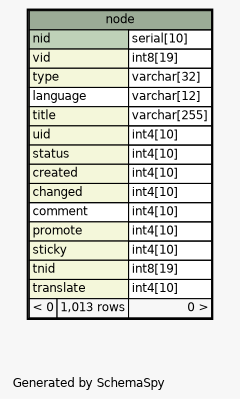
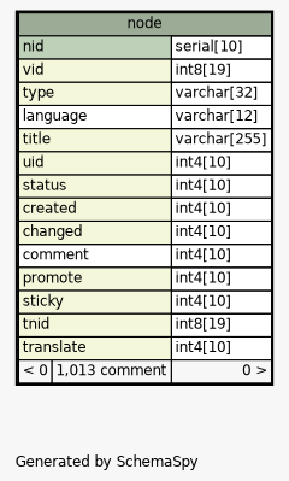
  digraph {
    bgcolor="#f7f7f7"
    fontname=Helvetica
    fontsize=11
    label="\nGenerated by SchemaSpy"
    labeljust=l
    nodesep=0.18
    rankdir=RL
    ranksep=0.46
-   n1 [fontname=Helvetica fontsize=11 label=<     <TABLE BORDER="2" CELLBORDER="1" CELLSPACING="0" BGCOLOR="#ffffff">       <TR><TD COLSPAN="3" BGCOLOR="#9bab96" ALIGN="CENTER">node</TD></TR>       <TR><TD PORT="nid" COLSPAN="2" BGCOLOR="#bed1b8" ALIGN="LEFT">nid</TD><TD PORT="nid.type" ALIGN="LEFT">serial[10]</TD></TR>       <TR><TD PORT="vid" COLSPAN="2" BGCOLOR="#f4f7da" ALIGN="LEFT">vid</TD><TD PORT="vid.type" ALIGN="LEFT">int8[19]</TD></TR>       <TR><TD PORT="type" COLSPAN="2" BGCOLOR="#f4f7da" ALIGN="LEFT">type</TD><TD PORT="type.type" ALIGN="LEFT">varchar[32]</TD></TR>       <TR><TD PORT="language" COLSPAN="2" ALIGN="LEFT">language</TD><TD PORT="language.type" ALIGN="LEFT">varchar[12]</TD></TR>       <TR><TD PORT="title" COLSPAN="2" BGCOLOR="#f4f7da" ALIGN="LEFT">title</TD><TD PORT="title.type" ALIGN="LEFT">varchar[255]</TD></TR>       <TR><TD PORT="uid" COLSPAN="2" BGCOLOR="#f4f7da" ALIGN="LEFT">uid</TD><TD PORT="uid.type" ALIGN="LEFT">int4[10]</TD></TR>       <TR><TD PORT="status" COLSPAN="2" BGCOLOR="#f4f7da" ALIGN="LEFT">status</TD><TD PORT="status.type" ALIGN="LEFT">int4[10]</TD></TR>       <TR><TD PORT="created" COLSPAN="2" BGCOLOR="#f4f7da" ALIGN="LEFT">created</TD><TD PORT="created.type" ALIGN="LEFT">int4[10]</TD></TR>       <TR><TD PORT="changed" COLSPAN="2" BGCOLOR="#f4f7da" ALIGN="LEFT">changed</TD><TD PORT="changed.type" ALIGN="LEFT">int4[10]</TD></TR>       <TR><TD PORT="comment" COLSPAN="2" ALIGN="LEFT">comment</TD><TD PORT="comment.type" ALIGN="LEFT">int4[10]</TD></TR>       <TR><TD PORT="promote" COLSPAN="2" BGCOLOR="#f4f7da" ALIGN="LEFT">promote</TD><TD PORT="promote.type" ALIGN="LEFT">int4[10]</TD></TR>       <TR><TD PORT="sticky" COLSPAN="2" BGCOLOR="#f4f7da" ALIGN="LEFT">sticky</TD><TD PORT="sticky.type" ALIGN="LEFT">int4[10]</TD></TR>       <TR><TD PORT="tnid" COLSPAN="2" BGCOLOR="#f4f7da" ALIGN="LEFT">tnid</TD><TD PORT="tnid.type" ALIGN="LEFT">int8[19]</TD></TR>       <TR><TD PORT="translate" COLSPAN="2" BGCOLOR="#f4f7da" ALIGN="LEFT">translate</TD><TD PORT="translate.type" ALIGN="LEFT">int4[10]</TD></TR>       <TR><TD ALIGN="LEFT" BGCOLOR="#f7f7f7">&lt; 0</TD><TD ALIGN="RIGHT" BGCOLOR="#f7f7f7">1,013 rows</TD><TD ALIGN="RIGHT" BGCOLOR="#f7f7f7">0 &gt;</TD></TR>     </TABLE>> shape=plaintext]
+   n1 [fontname=Helvetica fontsize=11 label=<     <TABLE BORDER="2" CELLBORDER="1" CELLSPACING="0" BGCOLOR="#ffffff">       <TR><TD COLSPAN="3" BGCOLOR="#9bab96" ALIGN="CENTER">node</TD></TR>       <TR><TD PORT="nid" COLSPAN="2" BGCOLOR="#bed1b8" ALIGN="LEFT">nid</TD><TD PORT="nid.type" ALIGN="LEFT">serial[10]</TD></TR>       <TR><TD PORT="vid" COLSPAN="2" BGCOLOR="#f4f7da" ALIGN="LEFT">vid</TD><TD PORT="vid.type" ALIGN="LEFT">int8[19]</TD></TR>       <TR><TD PORT="type" COLSPAN="2" BGCOLOR="#f4f7da" ALIGN="LEFT">type</TD><TD PORT="type.type" ALIGN="LEFT">varchar[32]</TD></TR>       <TR><TD PORT="language" COLSPAN="2" ALIGN="LEFT">language</TD><TD PORT="language.type" ALIGN="LEFT">varchar[12]</TD></TR>       <TR><TD PORT="title" COLSPAN="2" BGCOLOR="#f4f7da" ALIGN="LEFT">title</TD><TD PORT="title.type" ALIGN="LEFT">varchar[255]</TD></TR>       <TR><TD PORT="uid" COLSPAN="2" BGCOLOR="#f4f7da" ALIGN="LEFT">uid</TD><TD PORT="uid.type" ALIGN="LEFT">int4[10]</TD></TR>       <TR><TD PORT="status" COLSPAN="2" BGCOLOR="#f4f7da" ALIGN="LEFT">status</TD><TD PORT="status.type" ALIGN="LEFT">int4[10]</TD></TR>       <TR><TD PORT="created" COLSPAN="2" BGCOLOR="#f4f7da" ALIGN="LEFT">created</TD><TD PORT="created.type" ALIGN="LEFT">int4[10]</TD></TR>       <TR><TD PORT="changed" COLSPAN="2" BGCOLOR="#f4f7da" ALIGN="LEFT">changed</TD><TD PORT="changed.type" ALIGN="LEFT">int4[10]</TD></TR>       <TR><TD PORT="comment" COLSPAN="2" ALIGN="LEFT">comment</TD><TD PORT="comment.type" ALIGN="LEFT">int4[10]</TD></TR>       <TR><TD PORT="promote" COLSPAN="2" BGCOLOR="#f4f7da" ALIGN="LEFT">promote</TD><TD PORT="promote.type" ALIGN="LEFT">int4[10]</TD></TR>       <TR><TD PORT="sticky" COLSPAN="2" BGCOLOR="#f4f7da" ALIGN="LEFT">sticky</TD><TD PORT="sticky.type" ALIGN="LEFT">int4[10]</TD></TR>       <TR><TD PORT="tnid" COLSPAN="2" BGCOLOR="#f4f7da" ALIGN="LEFT">tnid</TD><TD PORT="tnid.type" ALIGN="LEFT">int8[19]</TD></TR>       <TR><TD PORT="translate" COLSPAN="2" BGCOLOR="#f4f7da" ALIGN="LEFT">translate</TD><TD PORT="translate.type" ALIGN="LEFT">int4[10]</TD></TR>       <TR><TD ALIGN="LEFT" BGCOLOR="#f7f7f7">&lt; 0</TD><TD ALIGN="RIGHT" BGCOLOR="#f7f7f7">1,013 comment</TD><TD ALIGN="RIGHT" BGCOLOR="#f7f7f7">0 &gt;</TD></TR>     </TABLE>> shape=plaintext]
  }
